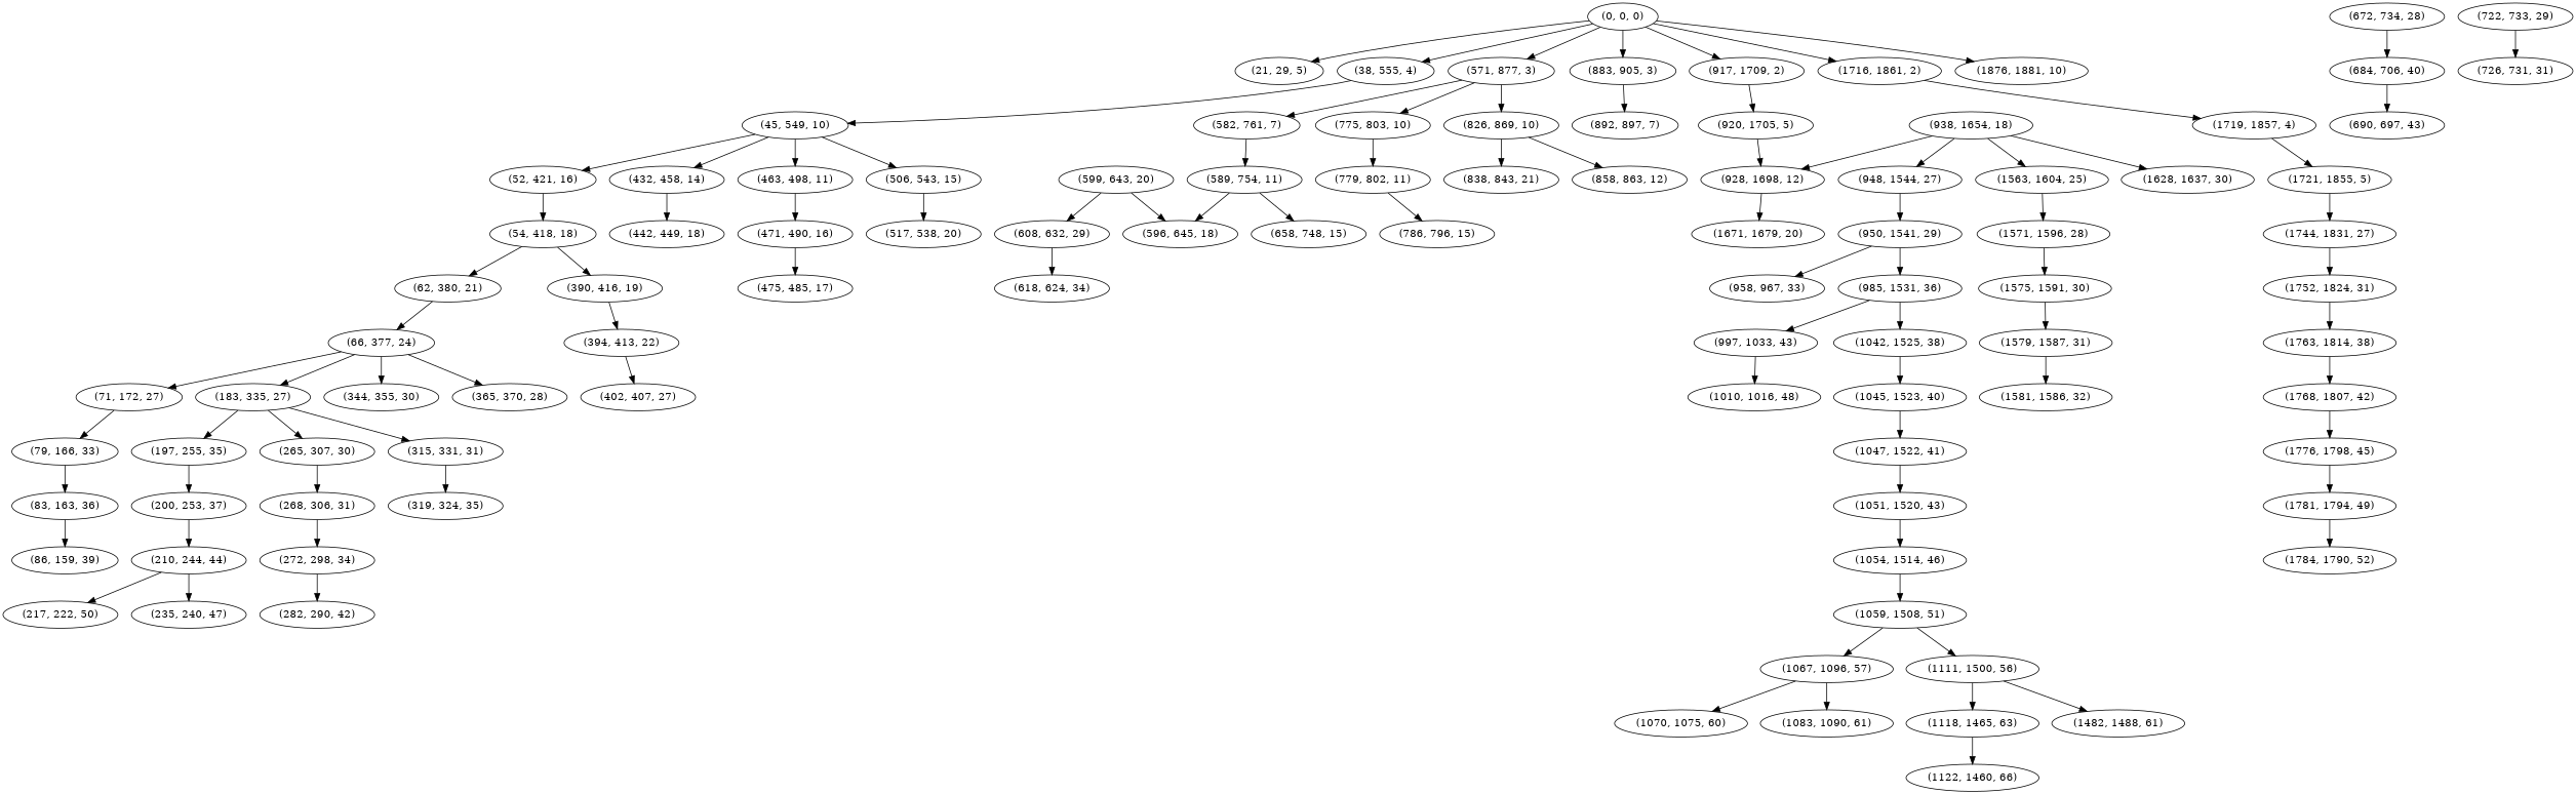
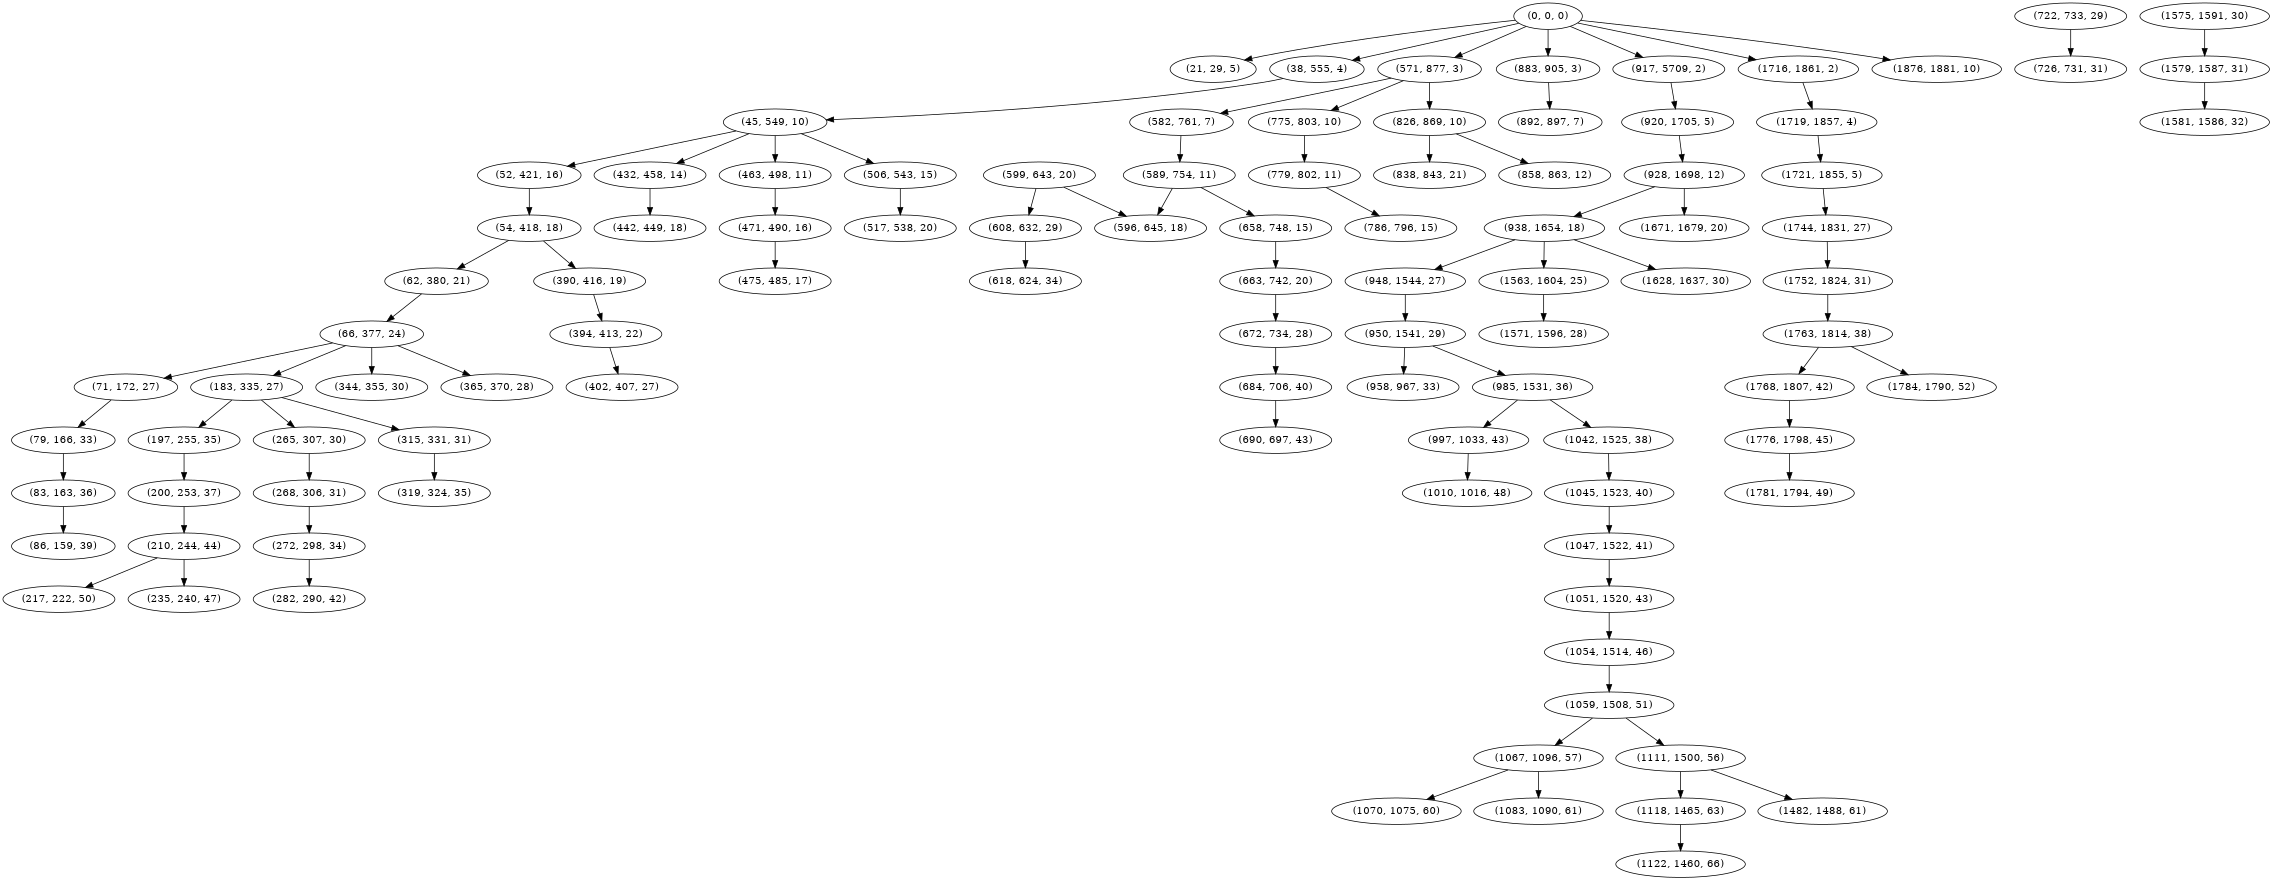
  digraph {
    "(0, 0, 0)"
    "(21, 29, 5)"
    "(38, 555, 4)"
    "(571, 877, 3)"
    "(883, 905, 3)"
-   "(917, 1709, 2)"
+   "(917, 1709, 2)" [label="(917, 5709, 2)"]
    "(1716, 1861, 2)"
    "(1876, 1881, 10)"
    "(45, 549, 10)"
    "(582, 761, 7)"
    "(775, 803, 10)"
    "(826, 869, 10)"
    "(892, 897, 7)"
    "(920, 1705, 5)"
    "(1719, 1857, 4)"
    "(52, 421, 16)"
    "(432, 458, 14)"
    "(463, 498, 11)"
    "(506, 543, 15)"
    "(54, 418, 18)"
    "(442, 449, 18)"
    "(471, 490, 16)"
    "(517, 538, 20)"
    "(62, 380, 21)"
    "(390, 416, 19)"
    "(66, 377, 24)"
    "(394, 413, 22)"
    "(71, 172, 27)"
    "(183, 335, 27)"
    "(344, 355, 30)"
    "(365, 370, 28)"
    "(79, 166, 33)"
    "(197, 255, 35)"
    "(265, 307, 30)"
    "(315, 331, 31)"
    "(83, 163, 36)"
    "(86, 159, 39)"
    "(200, 253, 37)"
    "(268, 306, 31)"
    "(319, 324, 35)"
    "(210, 244, 44)"
    "(217, 222, 50)"
    "(235, 240, 47)"
    "(272, 298, 34)"
    "(282, 290, 42)"
    "(402, 407, 27)"
    "(475, 485, 17)"
    "(589, 754, 11)"
    "(779, 802, 11)"
    "(838, 843, 21)"
    "(858, 863, 12)"
    "(596, 645, 18)"
    "(658, 748, 15)"
+   "(663, 742, 20)"
    "(599, 643, 20)"
    "(608, 632, 29)"
    "(618, 624, 34)"
    "(672, 734, 28)"
    "(684, 706, 40)"
    "(690, 697, 43)"
    "(722, 733, 29)"
    "(726, 731, 31)"
    "(786, 796, 15)"
    "(928, 1698, 12)"
    "(938, 1654, 18)"
    "(1671, 1679, 20)"
    "(948, 1544, 27)"
    "(1563, 1604, 25)"
    "(1628, 1637, 30)"
    "(950, 1541, 29)"
    "(1571, 1596, 28)"
    "(958, 967, 33)"
    "(985, 1531, 36)"
    "(997, 1033, 43)"
    "(1042, 1525, 38)"
    "(1010, 1016, 48)"
    "(1045, 1523, 40)"
    "(1047, 1522, 41)"
    "(1051, 1520, 43)"
    "(1054, 1514, 46)"
    "(1059, 1508, 51)"
    "(1067, 1096, 57)"
    "(1111, 1500, 56)"
    "(1070, 1075, 60)"
    "(1083, 1090, 61)"
    "(1118, 1465, 63)"
    "(1482, 1488, 61)"
    "(1122, 1460, 66)"
    "(1575, 1591, 30)"
    "(1579, 1587, 31)"
    "(1581, 1586, 32)"
    "(1721, 1855, 5)"
    "(1744, 1831, 27)"
    "(1752, 1824, 31)"
    "(1763, 1814, 38)"
    "(1768, 1807, 42)"
    "(1776, 1798, 45)"
    "(1781, 1794, 49)"
    "(1784, 1790, 52)"
    "(0, 0, 0)" -> "(21, 29, 5)"
    "(0, 0, 0)" -> "(38, 555, 4)"
    "(0, 0, 0)" -> "(571, 877, 3)"
    "(0, 0, 0)" -> "(883, 905, 3)"
    "(0, 0, 0)" -> "(917, 1709, 2)"
    "(0, 0, 0)" -> "(1716, 1861, 2)"
    "(0, 0, 0)" -> "(1876, 1881, 10)"
    "(38, 555, 4)" -> "(45, 549, 10)"
    "(571, 877, 3)" -> "(582, 761, 7)"
    "(571, 877, 3)" -> "(775, 803, 10)"
    "(571, 877, 3)" -> "(826, 869, 10)"
    "(883, 905, 3)" -> "(892, 897, 7)"
    "(917, 1709, 2)" -> "(920, 1705, 5)"
    "(1716, 1861, 2)" -> "(1719, 1857, 4)"
    "(45, 549, 10)" -> "(52, 421, 16)"
    "(45, 549, 10)" -> "(432, 458, 14)"
    "(45, 549, 10)" -> "(463, 498, 11)"
    "(45, 549, 10)" -> "(506, 543, 15)"
    "(582, 761, 7)" -> "(589, 754, 11)"
    "(775, 803, 10)" -> "(779, 802, 11)"
    "(826, 869, 10)" -> "(838, 843, 21)"
    "(826, 869, 10)" -> "(858, 863, 12)"
    "(920, 1705, 5)" -> "(928, 1698, 12)"
    "(1719, 1857, 4)" -> "(1721, 1855, 5)"
    "(52, 421, 16)" -> "(54, 418, 18)"
    "(432, 458, 14)" -> "(442, 449, 18)"
    "(463, 498, 11)" -> "(471, 490, 16)"
    "(506, 543, 15)" -> "(517, 538, 20)"
    "(54, 418, 18)" -> "(62, 380, 21)"
    "(54, 418, 18)" -> "(390, 416, 19)"
    "(471, 490, 16)" -> "(475, 485, 17)"
    "(62, 380, 21)" -> "(66, 377, 24)"
    "(390, 416, 19)" -> "(394, 413, 22)"
    "(66, 377, 24)" -> "(71, 172, 27)"
    "(66, 377, 24)" -> "(183, 335, 27)"
    "(66, 377, 24)" -> "(344, 355, 30)"
    "(66, 377, 24)" -> "(365, 370, 28)"
    "(394, 413, 22)" -> "(402, 407, 27)"
    "(71, 172, 27)" -> "(79, 166, 33)"
    "(183, 335, 27)" -> "(197, 255, 35)"
    "(183, 335, 27)" -> "(265, 307, 30)"
    "(183, 335, 27)" -> "(315, 331, 31)"
    "(79, 166, 33)" -> "(83, 163, 36)"
    "(197, 255, 35)" -> "(200, 253, 37)"
    "(265, 307, 30)" -> "(268, 306, 31)"
    "(315, 331, 31)" -> "(319, 324, 35)"
    "(83, 163, 36)" -> "(86, 159, 39)"
    "(200, 253, 37)" -> "(210, 244, 44)"
    "(268, 306, 31)" -> "(272, 298, 34)"
    "(210, 244, 44)" -> "(217, 222, 50)"
    "(210, 244, 44)" -> "(235, 240, 47)"
    "(272, 298, 34)" -> "(282, 290, 42)"
    "(589, 754, 11)" -> "(596, 645, 18)"
    "(589, 754, 11)" -> "(658, 748, 15)"
    "(779, 802, 11)" -> "(786, 796, 15)"
+   "(658, 748, 15)" -> "(663, 742, 20)"
+   "(663, 742, 20)" -> "(672, 734, 28)"
    "(599, 643, 20)" -> "(596, 645, 18)"
    "(599, 643, 20)" -> "(608, 632, 29)"
    "(608, 632, 29)" -> "(618, 624, 34)"
    "(672, 734, 28)" -> "(684, 706, 40)"
    "(684, 706, 40)" -> "(690, 697, 43)"
    "(722, 733, 29)" -> "(726, 731, 31)"
-   "(938, 1654, 18)" -> "(928, 1698, 12)"
+   "(928, 1698, 12)" -> "(938, 1654, 18)"
    "(928, 1698, 12)" -> "(1671, 1679, 20)"
    "(938, 1654, 18)" -> "(948, 1544, 27)"
    "(938, 1654, 18)" -> "(1563, 1604, 25)"
    "(938, 1654, 18)" -> "(1628, 1637, 30)"
    "(948, 1544, 27)" -> "(950, 1541, 29)"
    "(1563, 1604, 25)" -> "(1571, 1596, 28)"
    "(950, 1541, 29)" -> "(958, 967, 33)"
    "(950, 1541, 29)" -> "(985, 1531, 36)"
-   "(1571, 1596, 28)" -> "(1575, 1591, 30)"
    "(985, 1531, 36)" -> "(997, 1033, 43)"
    "(985, 1531, 36)" -> "(1042, 1525, 38)"
    "(997, 1033, 43)" -> "(1010, 1016, 48)"
    "(1042, 1525, 38)" -> "(1045, 1523, 40)"
    "(1045, 1523, 40)" -> "(1047, 1522, 41)"
    "(1047, 1522, 41)" -> "(1051, 1520, 43)"
    "(1051, 1520, 43)" -> "(1054, 1514, 46)"
    "(1054, 1514, 46)" -> "(1059, 1508, 51)"
    "(1059, 1508, 51)" -> "(1067, 1096, 57)"
    "(1059, 1508, 51)" -> "(1111, 1500, 56)"
    "(1067, 1096, 57)" -> "(1070, 1075, 60)"
    "(1067, 1096, 57)" -> "(1083, 1090, 61)"
    "(1111, 1500, 56)" -> "(1118, 1465, 63)"
    "(1111, 1500, 56)" -> "(1482, 1488, 61)"
    "(1118, 1465, 63)" -> "(1122, 1460, 66)"
    "(1575, 1591, 30)" -> "(1579, 1587, 31)"
    "(1579, 1587, 31)" -> "(1581, 1586, 32)"
    "(1721, 1855, 5)" -> "(1744, 1831, 27)"
    "(1744, 1831, 27)" -> "(1752, 1824, 31)"
    "(1752, 1824, 31)" -> "(1763, 1814, 38)"
    "(1763, 1814, 38)" -> "(1768, 1807, 42)"
    "(1768, 1807, 42)" -> "(1776, 1798, 45)"
    "(1776, 1798, 45)" -> "(1781, 1794, 49)"
-   "(1781, 1794, 49)" -> "(1784, 1790, 52)"
+   "(1763, 1814, 38)" -> "(1784, 1790, 52)"
  }
